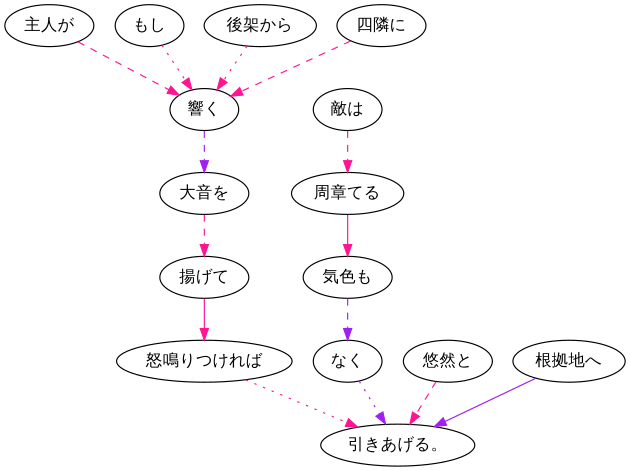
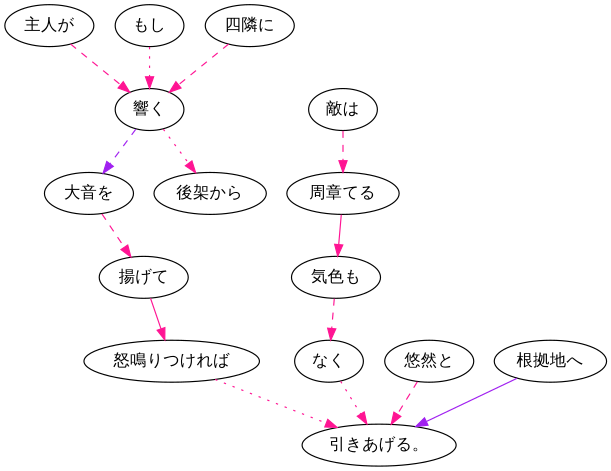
  digraph {
    fontname="Fira Sans"
    node [fontname="Fira Sans"]
    edge [color=deeppink fontname="Fira Sans" style=dashed]
    n1 [label="主人が"]
    n2 [label="響く"]
    n3 [label="大音を"]
    n4 [label="もし"]
    n5 [label="後架から"]
    n6 [label="四隣に"]
    n7 [label="揚げて"]
    n8 [label="怒鳴りつければ"]
    n9 [label="引きあげる。"]
    n10 [label="敵は"]
    n11 [label="周章てる"]
    n12 [label="気色も"]
    n13 [label="なく"]
    n14 [label="悠然と"]
    n15 [label="根拠地へ"]
    n1 -> n2
    n2 -> n3 [color=purple]
    n3 -> n7
    n4 -> n2 [style=dotted]
-   n5 -> n2 [style=dotted]
+   n2 -> n5 [style=dotted]
    n6 -> n2
    n7 -> n8 [style=solid]
    n8 -> n9 [style=dotted]
    n10 -> n11
    n11 -> n12 [style=solid]
-   n12 -> n13 [color=purple]
-   n13 -> n9 [color=purple style=dotted]
+   n12 -> n13
+   n13 -> n9 [style=dotted]
    n14 -> n9
    n15 -> n9 [color=purple style=solid]
  }
